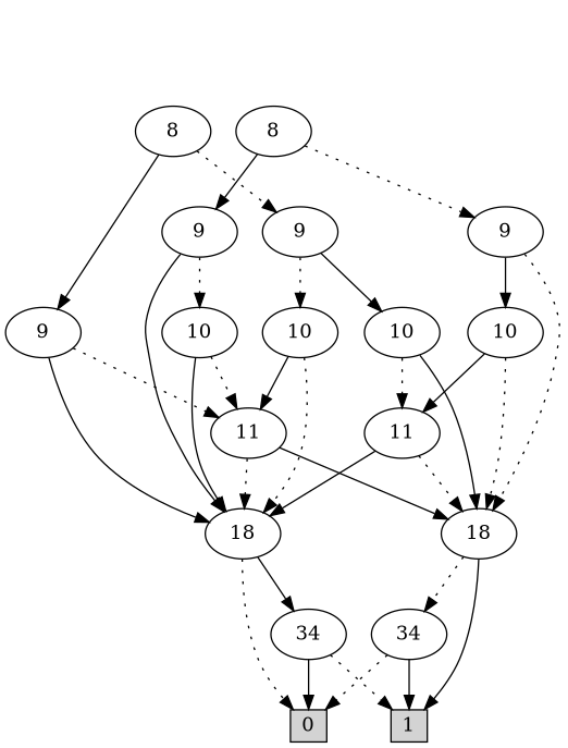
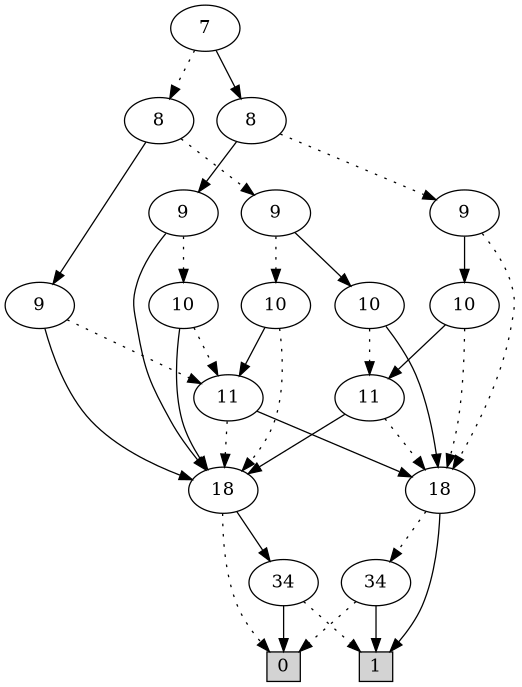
  digraph {
    edge [style=dotted]
    n1 [height=0.3 label=0 shape=box style=filled width=0.3]
    n2 [height=0.3 label=1 shape=box style=filled width=0.3]
+   n3 [label=7]
    n4 [label=8]
    n5 [label=8]
    n6 [label=9]
    n7 [label=9]
    n8 [label=9]
    n9 [label=9]
    n10 [label=10]
    n11 [label=10]
    n12 [label=18]
    n13 [label=11]
    n14 [label=18]
    n15 [label=11]
    n16 [label=34]
    n17 [label=34]
    n18 [label=10]
    n19 [label=10]
+   n3 -> n4
+   n3 -> n5 [style=filled]
    n4 -> n6
    n4 -> n7 [style=filled]
    n5 -> n8
    n5 -> n9 [style=filled]
    n6 -> n10
    n6 -> n11 [style=filled]
    n7 -> n12 [style=filled]
    n7 -> n13
    n8 -> n14
    n8 -> n18 [style=filled]
    n9 -> n12 [style=filled]
    n9 -> n19
    n10 -> n12
    n10 -> n13 [style=filled]
    n11 -> n14 [style=filled]
    n11 -> n15
    n12 -> n1
    n12 -> n16 [style=filled]
    n13 -> n12
    n13 -> n14 [style=filled]
    n14 -> n2 [style=filled]
    n14 -> n17
    n15 -> n12 [style=filled]
    n15 -> n14
    n16 -> n1 [style=filled]
    n16 -> n2
    n17 -> n1
    n17 -> n2 [style=filled]
    n18 -> n14
    n18 -> n15 [style=filled]
    n19 -> n12 [style=filled]
    n19 -> n13
  }
